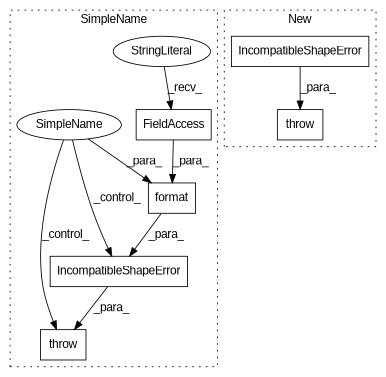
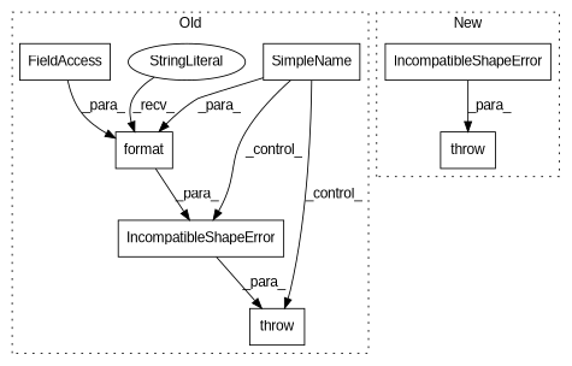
  digraph {
    fontname="Liberation Sans"
    node [a=32 fontname="Liberation Sans" l=6 shape=box]
    edge [fontname="Liberation Sans"]
    n1 [a=53 label=throw s=11187]
    n2 [l="23,1" label=IncompatibleShapeError s="11198,11296"]
    n3 [l="7,1" label=format s="11264,11295"]
    n4 [a=45 l=42 label=StringLiteral s=11221 shape=ellipse]
-   n5 [a=42 label=SimpleName shape=ellipse l=""]
+   n5 [a=42 label=SimpleName l=""]
    n6 [a=22 l=16 label=FieldAccess s=11271]
    n7 [l="23,1" label=IncompatibleShapeError s="11283,11375"]
    n8 [a=53 label=throw s=11272]
    subgraph cluster_1 {
-     label=SimpleName
+     label=Old
      style=dotted
      n1
      n2
      n3
      n4
      n5
      n6
    }
    subgraph cluster_2 {
      label=New
      style=dotted
      n7
      n8
    }
    n2 -> n1 [label=_para_]
    n3 -> n2 [label=_para_]
-   n4 -> n6 [label=_recv_]
+   n4 -> n3 [label=_recv_]
    n5 -> n1 [label=_control_]
    n5 -> n2 [label=_control_]
    n5 -> n3 [label=_para_]
    n6 -> n3 [label=_para_]
    n7 -> n8 [label=_para_]
  }
